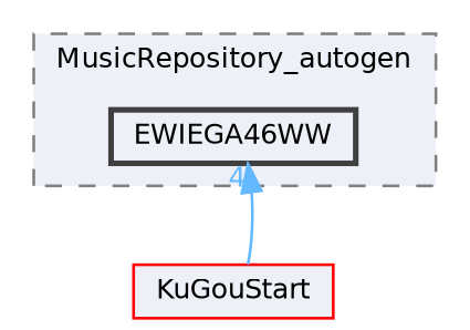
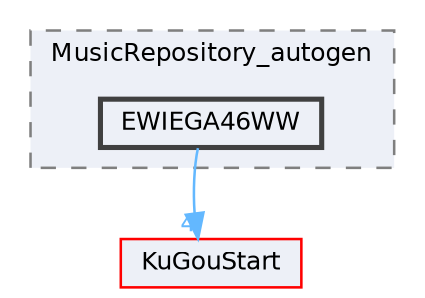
  digraph {
    compound=true
    node [fillcolor="#edf0f7" fontname=Helvetica fontsize=10 shape=box]
    n1 [color=grey25 height=0.2 label=EWIEGA46WW style="filled,bold" width=0.4]
    n2 [color=red height=0.2 label=KuGouStart style=filled width=0.4]
    subgraph cluster_1 {
      bgcolor="#edf0f7"
      fontname=Helvetica
      fontsize=10
      label=MusicRepository_autogen
      pencolor=grey50
      style="filled,dashed"
      n1
    }
-   n2 -> n1 [color=steelblue1 fontcolor=steelblue1 fontname=Helvetica fontsize=10 headlabel=4 labeldistance=1.5 labelfontname=Helvetica labelfontsize=10]
+   n1 -> n2 [color=steelblue1 fontcolor=steelblue1 fontname=Helvetica fontsize=10 headlabel=4 labeldistance=1.5 labelfontname=Helvetica labelfontsize=10]
  }
